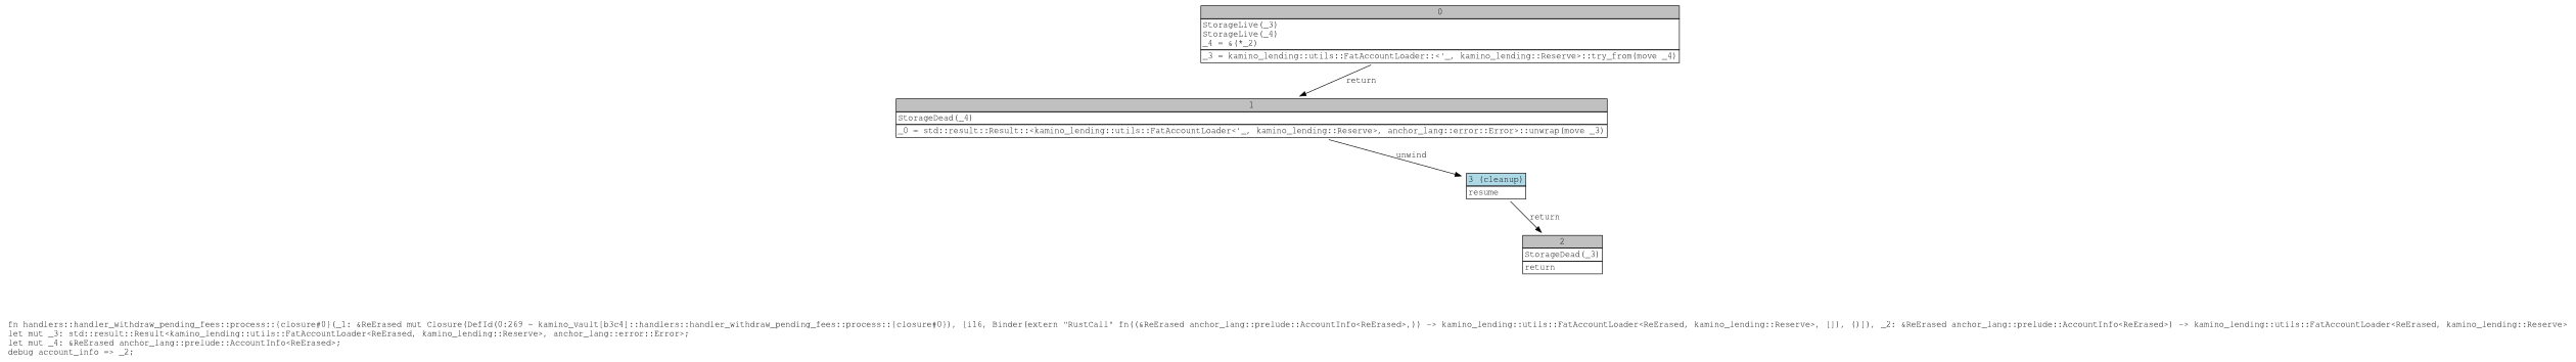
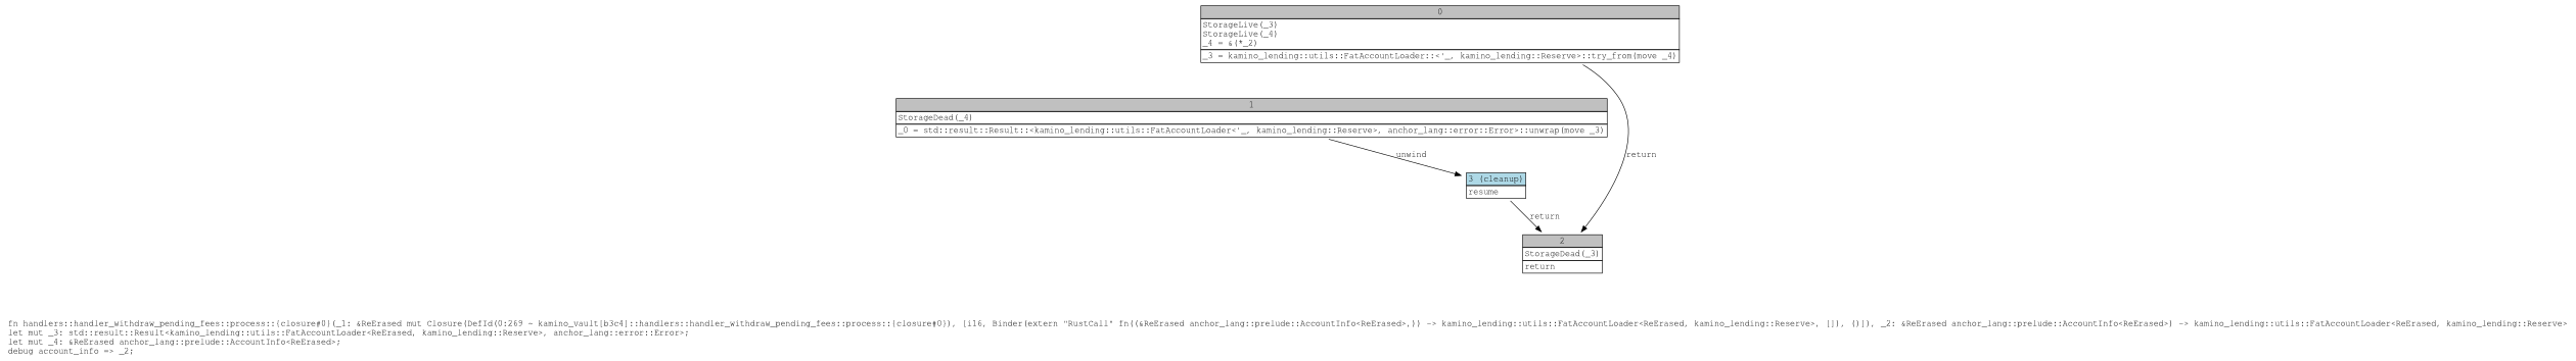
  digraph {
    fontname="Courier, monospace"
    label=<fn handlers::handler_withdraw_pending_fees::process::{closure#0}(_1: &amp;ReErased mut Closure(DefId(0:269 ~ kamino_vault[b3c4]::handlers::handler_withdraw_pending_fees::process::{closure#0}), [i16, Binder(extern &quot;RustCall&quot; fn((&amp;ReErased anchor_lang::prelude::AccountInfo&lt;ReErased&gt;,)) -&gt; kamino_lending::utils::FatAccountLoader&lt;ReErased, kamino_lending::Reserve&gt;, []), ()]), _2: &amp;ReErased anchor_lang::prelude::AccountInfo&lt;ReErased&gt;) -&gt; kamino_lending::utils::FatAccountLoader&lt;ReErased, kamino_lending::Reserve&gt;<br align="left"/>let mut _3: std::result::Result&lt;kamino_lending::utils::FatAccountLoader&lt;ReErased, kamino_lending::Reserve&gt;, anchor_lang::error::Error&gt;;<br align="left"/>let mut _4: &amp;ReErased anchor_lang::prelude::AccountInfo&lt;ReErased&gt;;<br align="left"/>debug account_info =&gt; _2;<br align="left"/>>
    node [fontname="Courier, monospace" shape=none]
    edge [fontname="Courier, monospace"]
    n1 [label=<<table border="0" cellborder="1" cellspacing="0"><tr><td bgcolor="gray" align="center" colspan="1">0</td></tr><tr><td align="left" balign="left">StorageLive(_3)<br/>StorageLive(_4)<br/>_4 = &amp;(*_2)<br/></td></tr><tr><td align="left">_3 = kamino_lending::utils::FatAccountLoader::&lt;'_, kamino_lending::Reserve&gt;::try_from(move _4)</td></tr></table>>]
    n2 [label=<<table border="0" cellborder="1" cellspacing="0"><tr><td bgcolor="gray" align="center" colspan="1">1</td></tr><tr><td align="left" balign="left">StorageDead(_4)<br/></td></tr><tr><td align="left">_0 = std::result::Result::&lt;kamino_lending::utils::FatAccountLoader&lt;'_, kamino_lending::Reserve&gt;, anchor_lang::error::Error&gt;::unwrap(move _3)</td></tr></table>>]
    n3 [label=<<table border="0" cellborder="1" cellspacing="0"><tr><td bgcolor="lightblue" align="center" colspan="1">3 (cleanup)</td></tr><tr><td align="left">resume</td></tr></table>>]
    n4 [label=<<table border="0" cellborder="1" cellspacing="0"><tr><td bgcolor="gray" align="center" colspan="1">2</td></tr><tr><td align="left" balign="left">StorageDead(_3)<br/></td></tr><tr><td align="left">return</td></tr></table>>]
-   n1 -> n2 [label=return]
+   n1 -> n4 [label=return]
    n2 -> n3 [label=unwind]
    n3 -> n4 [label=return]
  }
